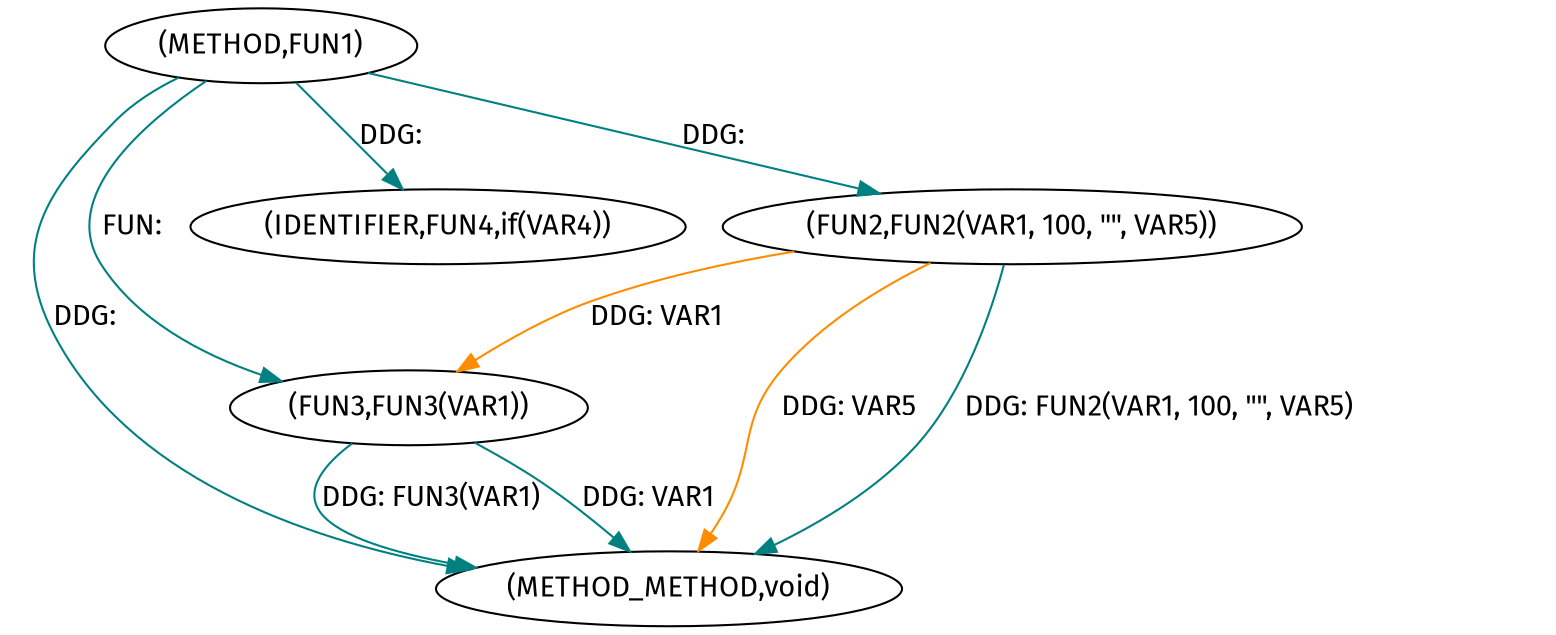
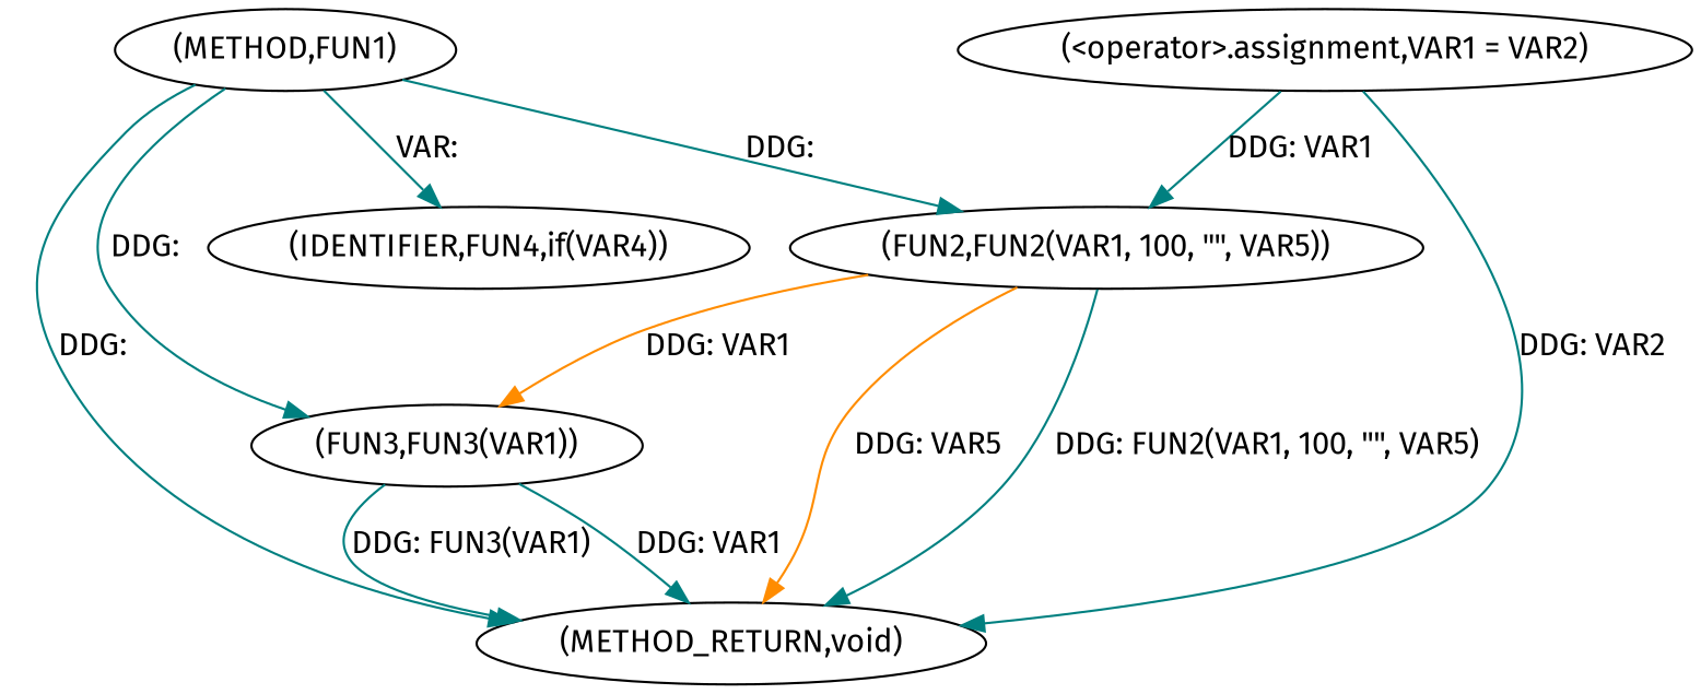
  digraph {
    fontname="Fira Sans"
    node [fontname="Fira Sans"]
    edge [color=teal fontname="Fira Sans"]
    n1 [label="(METHOD,FUN1)"]
    n2 [label="(IDENTIFIER,FUN4,if(VAR4))"]
    n3 [label="(FUN2,FUN2(VAR1, 100, \"\", VAR5))"]
    n4 [label="(FUN3,FUN3(VAR1))"]
-   n5 [label="(METHOD_METHOD,void)"]
-   n1 -> n2 [label="DDG: "]
+   n5 [label="(METHOD_RETURN,void)"]
+   n6 [label="(<operator>.assignment,VAR1 = VAR2)"]
+   n1 -> n2 [label="VAR: "]
    n1 -> n3 [label="DDG: "]
-   n1 -> n4 [label="FUN: "]
+   n1 -> n4 [label="DDG: "]
    n1 -> n5 [label="DDG: "]
    n3 -> n4 [color=darkorange label="DDG: VAR1"]
    n3 -> n5 [color=darkorange label="DDG: VAR5"]
    n3 -> n5 [label="DDG: FUN2(VAR1, 100, \"\", VAR5)"]
    n4 -> n5 [label="DDG: FUN3(VAR1)"]
    n4 -> n5 [label="DDG: VAR1"]
+   n6 -> n3 [label="DDG: VAR1"]
+   n6 -> n5 [label="DDG: VAR2"]
  }
